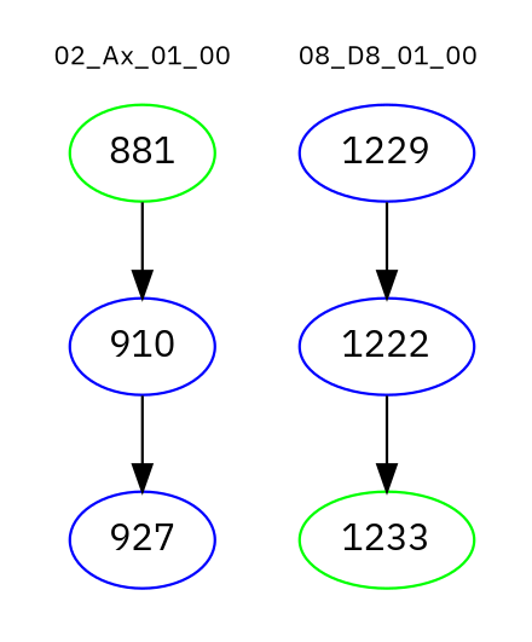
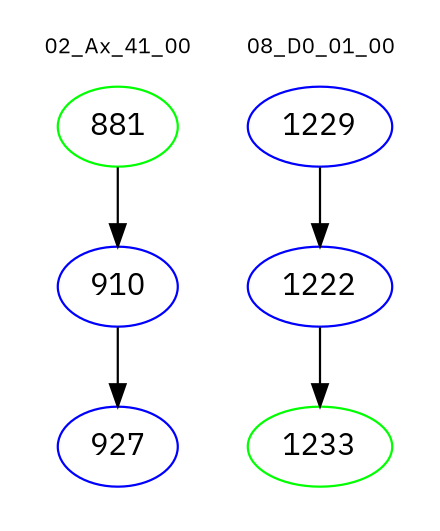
  digraph {
    fontname="IBM Plex Sans"
    node [color=blue fontname="IBM Plex Sans"]
    edge [color=black fontname="IBM Plex Sans"]
    n1 [label=910]
    n2 [color=green label=881]
    n3 [label=927]
    n4 [label=1229]
    n5 [label=1222]
    n6 [color=green label=1233]
    subgraph cluster_1 {
      color=white
      fontsize=10
-     label="02_Ax_01_00"
+     label="02_Ax_41_00"
      n1
      n2
      n3
    }
    subgraph cluster_2 {
      color=white
      fontsize=10
-     label="08_D8_01_00"
+     label="08_D0_01_00"
      n4
      n5
      n6
    }
    n1 -> n3
    n2 -> n1
    n4 -> n5
    n5 -> n6
  }
